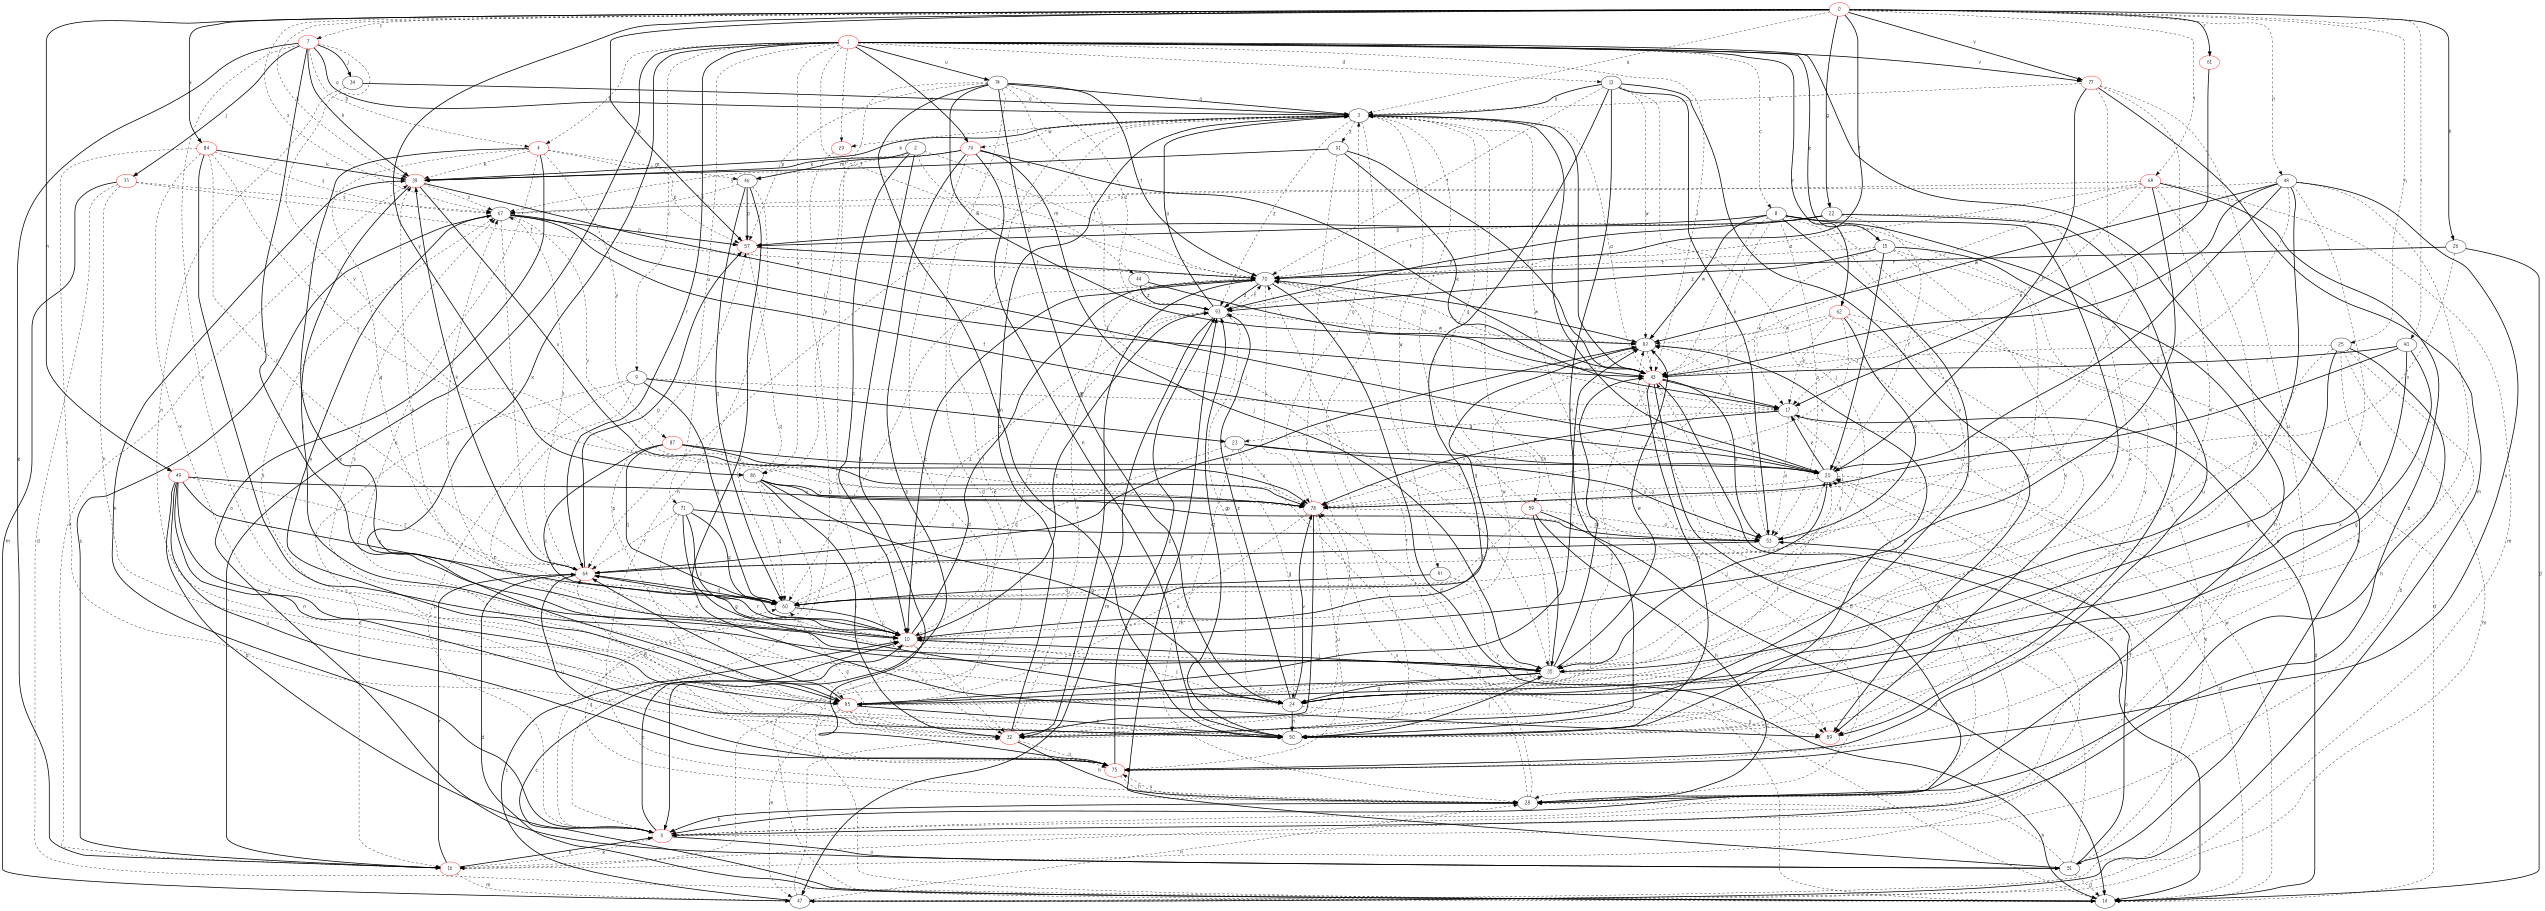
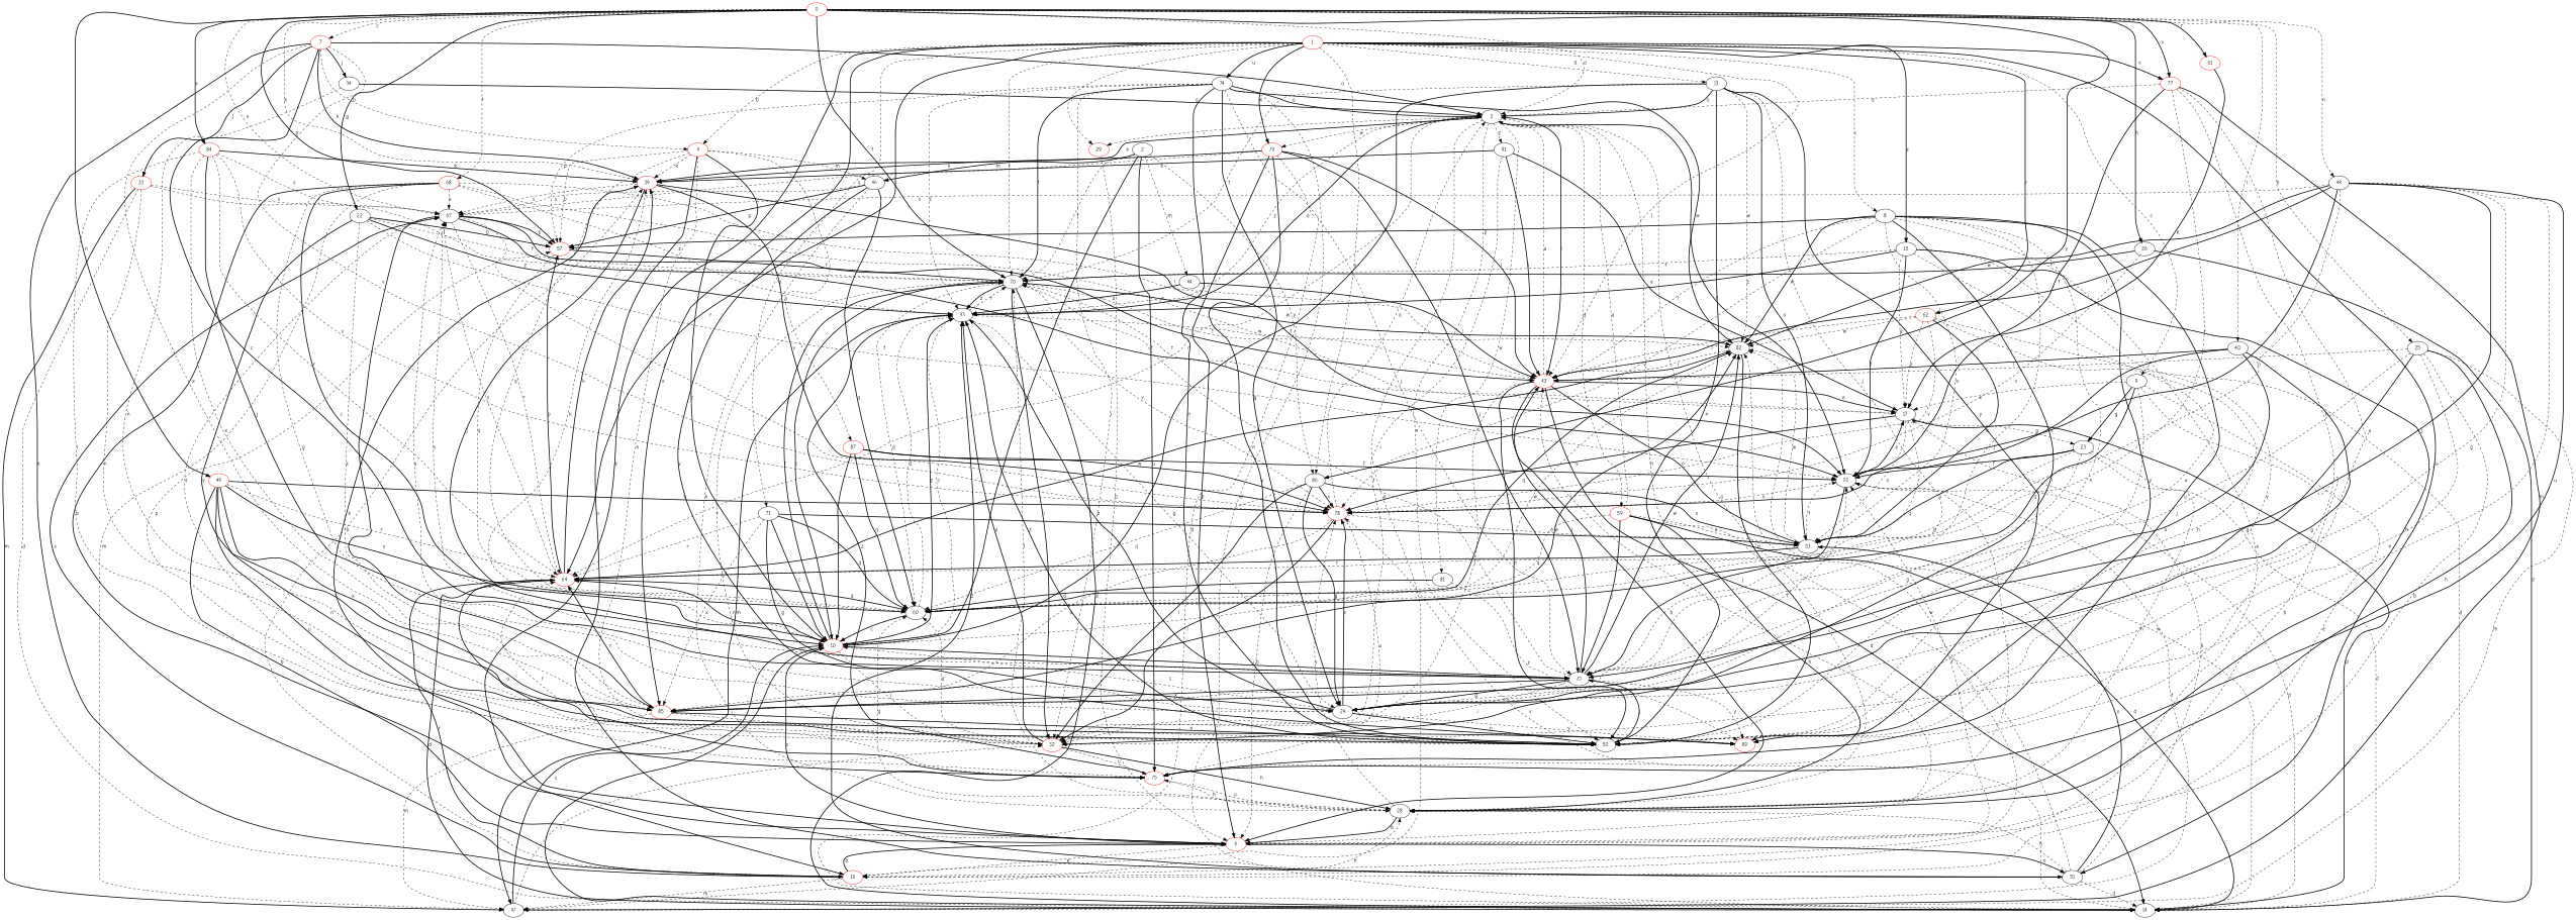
  strict digraph {
    fontname="Comic Neue"
    node [color=black fontname="Comic Neue"]
    edge [fontname="Comic Neue" style=dashed]
    0 [color=red]
    3
    7 [color=red]
    22
    25
    26
    39 [color=red]
    40
    48
    49 [color=red]
    57 [color=red]
    61 [color=red]
    67
    68 [color=red]
    70
    77 [color=red]
    84 [color=red]
    86
    16 [color=red]
    29 [color=red]
    43 [color=red]
    64 [color=red]
    79 [color=red]
    20
    28
    50
    59 [color=red]
    81
    91
    93
    4 [color=red]
    85 [color=red]
    10 [color=red]
    33 [color=red]
    34
    78 [color=red]
    89 [color=red]
    6 [color=red]
    35
    47
    24
    14
    75 [color=red]
    32 [color=red]
    53
    82
    60
    17
    1 [color=red]
    8
    9
    13
    15
    51
    62 [color=red]
    71
    74
    46
    87 [color=red]
    23
    2
    44
    0 -> 3 [label=a]
    0 -> 7 [label=c]
    0 -> 22 [label=g style=bold]
    0 -> 25 [label=h]
    0 -> 26 [label=h style=bold]
    0 -> 39 [label=k]
    0 -> 40 [label=l]
    0 -> 48 [label=n]
    0 -> 49 [label=n style=bold]
    0 -> 57 [label=p style=bold]
    0 -> 61 [label=r style=bold]
    0 -> 67 [label=s]
    0 -> 68 [label=t]
    0 -> 70 [label=t style=bold]
    0 -> 77 [label=v style=bold]
    0 -> 84 [label=x style=bold]
    0 -> 86 [label=y style=bold]
    3 -> 39 [label=k style=bold]
    3 -> 16 [label=e]
    3 -> 29 [label=i]
    3 -> 43 [label=l style=bold]
    3 -> 64 [label=r]
    3 -> 79 [label=w]
    3 -> 20 [label=f style=bold]
    3 -> 28 [label=h]
    3 -> 50 [label=n]
    3 -> 59 [label=q]
    3 -> 81 [label=w]
    3 -> 91 [label=z]
    3 -> 93 [label=z]
    7 -> 3 [label=a style=bold]
    7 -> 39 [label=k style=bold]
    7 -> 16 [label=e style=bold]
    7 -> 4 [label=b]
    7 -> 85 [label=x]
    7 -> 10 [label=c style=bold]
    7 -> 33 [label=j style=bold]
    7 -> 34 [label=j style=bold]
    7 -> 78 [label=v]
    22 -> 57 [label=p style=bold]
    22 -> 70 [label=t]
    22 -> 20 [label=f]
    22 -> 93 [label=z style=bold]
    22 -> 85 [label=x]
    22 -> 89 [label=y style=bold]
    25 -> 43 [label=l]
    25 -> 28 [label=h style=bold]
    25 -> 50 [label=n]
    25 -> 6 [label=b]
    25 -> 35 [label=j]
    25 -> 47 [label=m]
    25 -> 24 [label=g style=bold]
    26 -> 70 [label=t style=bold]
    26 -> 78 [label=v]
    26 -> 14 [label=d style=bold]
    39 -> 67 [label=s]
    39 -> 20 [label=f style=bold]
    39 -> 78 [label=v style=bold]
    39 -> 35 [label=j style=bold]
    40 -> 43 [label=l style=bold]
    40 -> 85 [label=x style=bold]
    40 -> 78 [label=v style=bold]
    40 -> 24 [label=g style=bold]
    48 -> 67 [label=s]
    48 -> 43 [label=l style=bold]
    48 -> 20 [label=f style=bold]
    48 -> 35 [label=j style=bold]
    48 -> 24 [label=g]
    48 -> 75 [label=u style=bold]
    48 -> 32 [label=i]
    48 -> 53 [label=o]
    48 -> 82 [label=w style=bold]
    49 -> 64 [label=r]
    49 -> 50 [label=n style=bold]
    49 -> 85 [label=x style=bold]
    49 -> 78 [label=v style=bold]
    49 -> 6 [label=b style=bold]
    49 -> 75 [label=u style=bold]
    49 -> 60 [label=y style=bold]
    57 -> 70 [label=t style=bold]
    57 -> 60 [label=q]
    61 -> 17 [label=e style=bold]
    67 -> 57 [label=p style=bold]
    67 -> 43 [label=l style=bold]
    67 -> 64 [label=r]
    67 -> 20 [label=f style=bold]
    67 -> 85 [label=x style=bold]
    67 -> 78 [label=v]
    68 -> 67 [label=s]
    68 -> 43 [label=l]
    68 -> 93 [label=z]
    68 -> 10 [label=c style=bold]
    68 -> 6 [label=b style=bold]
    68 -> 47 [label=m]
    68 -> 24 [label=g]
    68 -> 17 [label=e]
    70 -> 93 [label=z style=bold]
    70 -> 10 [label=c style=bold]
    70 -> 78 [label=v]
    70 -> 14 [label=d style=bold]
    70 -> 32 [label=i style=bold]
    70 -> 82 [label=w style=bold]
    70 -> 60 [label=q]
    77 -> 3 [label=a]
    77 -> 64 [label=r]
    77 -> 20 [label=f style=bold]
    77 -> 50 [label=n]
    77 -> 47 [label=m style=bold]
    77 -> 75 [label=u]
    84 -> 39 [label=k style=bold]
    84 -> 67 [label=s]
    84 -> 64 [label=r]
    84 -> 85 [label=x]
    84 -> 78 [label=v]
    84 -> 35 [label=j style=bold]
    84 -> 32 [label=i]
    86 -> 78 [label=v style=bold]
    86 -> 6 [label=b]
    86 -> 24 [label=g style=bold]
    86 -> 32 [label=i style=bold]
    86 -> 53 [label=o style=bold]
    86 -> 60 [label=q]
    16 -> 39 [label=k]
    16 -> 67 [label=s style=bold]
    16 -> 64 [label=r style=bold]
    16 -> 6 [label=b style=bold]
    16 -> 47 [label=m]
    16 -> 82 [label=w]
    29 -> 6 [label=b]
    43 -> 3 [label=a]
    43 -> 70 [label=t]
    43 -> 50 [label=n style=bold]
    43 -> 6 [label=b style=bold]
    43 -> 14 [label=d style=bold]
    43 -> 32 [label=i]
    43 -> 53 [label=o style=bold]
    43 -> 17 [label=e style=bold]
    64 -> 39 [label=k style=bold]
    64 -> 57 [label=p style=bold]
    64 -> 67 [label=s]
    64 -> 14 [label=d style=bold]
    64 -> 75 [label=u style=bold]
    64 -> 82 [label=w style=bold]
    64 -> 60 [label=q style=bold]
    79 -> 39 [label=k style=bold]
    79 -> 67 [label=s]
    79 -> 43 [label=l style=bold]
    79 -> 50 [label=n style=bold]
    79 -> 6 [label=b style=bold]
    79 -> 35 [label=j style=bold]
    79 -> 14 [label=d]
    20 -> 78 [label=v]
    20 -> 35 [label=j style=bold]
    20 -> 14 [label=d]
    20 -> 17 [label=e style=bold]
    28 -> 70 [label=t]
    28 -> 20 [label=f]
    28 -> 78 [label=v]
    28 -> 6 [label=b style=bold]
    28 -> 75 [label=u]
    28 -> 60 [label=q]
    50 -> 93 [label=z style=bold]
    50 -> 35 [label=j style=bold]
    59 -> 3 [label=a]
    59 -> 28 [label=h style=bold]
    59 -> 35 [label=j style=bold]
    59 -> 14 [label=d style=bold]
    59 -> 53 [label=o]
    59 -> 60 [label=q]
    81 -> 89 [label=y]
    81 -> 60 [label=q style=bold]
    91 -> 39 [label=k style=bold]
    91 -> 43 [label=l style=bold]
    91 -> 32 [label=i]
    91 -> 17 [label=e style=bold]
    93 -> 3 [label=a style=bold]
    93 -> 70 [label=t]
    93 -> 10 [label=c]
    93 -> 47 [label=m style=bold]
    93 -> 24 [label=g]
    93 -> 82 [label=w]
    4 -> 39 [label=k]
    4 -> 57 [label=p]
    4 -> 50 [label=n]
    4 -> 10 [label=c style=bold]
    4 -> 60 [label=q]
    4 -> 51 [label=o style=bold]
    4 -> 46 [label=m]
    4 -> 87 [label=y]
    85 -> 64 [label=r style=bold]
    85 -> 50 [label=n style=bold]
    85 -> 47 [label=m]
    85 -> 32 [label=i]
    85 -> 82 [label=w style=bold]
    10 -> 39 [label=k]
    10 -> 70 [label=t style=bold]
    10 -> 64 [label=r style=bold]
    10 -> 93 [label=z style=bold]
    10 -> 35 [label=j style=bold]
    10 -> 32 [label=i]
    10 -> 82 [label=w]
    33 -> 67 [label=s]
    33 -> 70 [label=t]
    33 -> 50 [label=n]
    33 -> 47 [label=m style=bold]
    33 -> 14 [label=d]
    34 -> 3 [label=a style=bold]
    34 -> 50 [label=n]
    78 -> 3 [label=a]
    78 -> 85 [label=x]
    78 -> 75 [label=u]
    78 -> 32 [label=i style=bold]
    78 -> 53 [label=o]
    6 -> 39 [label=k style=bold]
    6 -> 16 [label=e]
    6 -> 43 [label=l]
    6 -> 20 [label=f]
    6 -> 10 [label=c style=bold]
    6 -> 51 [label=o style=bold]
    35 -> 67 [label=s]
    35 -> 70 [label=t]
    35 -> 43 [label=l style=bold]
    35 -> 85 [label=x style=bold]
    35 -> 89 [label=y]
    35 -> 24 [label=g style=bold]
    35 -> 32 [label=i]
    35 -> 82 [label=w style=bold]
    47 -> 20 [label=f]
    47 -> 28 [label=h]
    47 -> 10 [label=c style=bold]
    47 -> 32 [label=i]
    24 -> 67 [label=s]
    24 -> 20 [label=f]
    24 -> 50 [label=n style=bold]
    24 -> 93 [label=z style=bold]
    24 -> 10 [label=c]
    24 -> 78 [label=v style=bold]
    24 -> 89 [label=y]
    14 -> 10 [label=c style=bold]
    14 -> 78 [label=v]
    14 -> 82 [label=w]
    75 -> 57 [label=p]
    75 -> 64 [label=r]
    75 -> 28 [label=h]
    75 -> 93 [label=z style=bold]
-   32 -> 3 [label=a style=bold]
+   32 -> 93 [label=a style=bold]
    32 -> 67 [label=s]
    32 -> 70 [label=t]
    32 -> 28 [label=h style=bold]
    32 -> 75 [label=u]
    32 -> 60 [label=q]
    53 -> 64 [label=r style=bold]
    53 -> 20 [label=f]
    53 -> 82 [label=w]
    82 -> 43 [label=l]
    82 -> 50 [label=n style=bold]
    82 -> 60 [label=q style=bold]
    60 -> 93 [label=z]
    60 -> 10 [label=c style=bold]
    17 -> 70 [label=t]
    17 -> 78 [label=v style=bold]
    17 -> 14 [label=d style=bold]
    17 -> 53 [label=o]
    17 -> 60 [label=q]
    17 -> 23 [label=g]
    1 -> 70 [label=t]
    1 -> 77 [label=v style=bold]
    1 -> 86 [label=y]
    1 -> 16 [label=e style=bold]
    1 -> 29 [label=i]
    1 -> 43 [label=l]
    1 -> 64 [label=r style=bold]
    1 -> 79 [label=w style=bold]
    1 -> 4 [label=b]
    1 -> 85 [label=x style=bold]
    1 -> 8 [label=c]
    1 -> 9 [label=c]
    1 -> 13 [label=d]
    1 -> 15 [label=e style=bold]
    1 -> 51 [label=o style=bold]
    1 -> 62 [label=r style=bold]
    1 -> 71 [label=u]
    1 -> 74 [label=u style=bold]
    8 -> 57 [label=p style=bold]
    8 -> 16 [label=e]
    8 -> 43 [label=l]
    8 -> 50 [label=n]
    8 -> 78 [label=v]
    8 -> 89 [label=y style=bold]
    8 -> 35 [label=j]
    8 -> 75 [label=u style=bold]
    8 -> 32 [label=i style=bold]
    8 -> 53 [label=o]
    8 -> 82 [label=w style=bold]
    9 -> 16 [label=e]
    9 -> 50 [label=n]
    9 -> 6 [label=b]
    9 -> 60 [label=q style=bold]
    9 -> 17 [label=e]
    9 -> 23 [label=g style=bold]
    13 -> 3 [label=a style=bold]
    13 -> 70 [label=t]
    13 -> 50 [label=n style=bold]
    13 -> 10 [label=c style=bold]
    13 -> 89 [label=y style=bold]
    13 -> 35 [label=j]
    13 -> 53 [label=o style=bold]
    13 -> 82 [label=w]
    15 -> 70 [label=t]
    15 -> 20 [label=f style=bold]
    15 -> 28 [label=h style=bold]
    15 -> 93 [label=z style=bold]
    15 -> 85 [label=x]
    15 -> 89 [label=y]
    15 -> 17 [label=e]
    51 -> 3 [label=a]
    51 -> 28 [label=h]
    51 -> 93 [label=z style=bold]
    51 -> 14 [label=d]
    51 -> 53 [label=o style=bold]
    51 -> 17 [label=e]
    62 -> 43 [label=l]
    62 -> 50 [label=n]
    62 -> 78 [label=v]
    62 -> 14 [label=d]
    62 -> 53 [label=o style=bold]
    62 -> 82 [label=w]
    62 -> 17 [label=e]
    71 -> 64 [label=r]
    71 -> 85 [label=x]
    71 -> 10 [label=c style=bold]
    71 -> 24 [label=g style=bold]
    71 -> 53 [label=o style=bold]
    71 -> 60 [label=q style=bold]
    74 -> 3 [label=a style=bold]
    74 -> 57 [label=p]
    74 -> 70 [label=t style=bold]
    74 -> 50 [label=n style=bold]
    74 -> 93 [label=z]
    74 -> 35 [label=j]
    74 -> 24 [label=g style=bold]
    74 -> 14 [label=d]
    74 -> 32 [label=i]
    74 -> 82 [label=w style=bold]
    46 -> 57 [label=p style=bold]
    46 -> 67 [label=s]
    46 -> 28 [label=h]
    46 -> 89 [label=y style=bold]
    46 -> 60 [label=q style=bold]
    87 -> 20 [label=f style=bold]
    87 -> 10 [label=c style=bold]
    87 -> 78 [label=v style=bold]
    87 -> 60 [label=q style=bold]
    23 -> 20 [label=f style=bold]
    23 -> 28 [label=h]
    23 -> 24 [label=g]
    23 -> 14 [label=d]
    23 -> 53 [label=o style=bold]
    23 -> 60 [label=q]
    2 -> 70 [label=t]
    2 -> 86 [label=y]
    2 -> 10 [label=c style=bold]
    2 -> 75 [label=u style=bold]
    2 -> 46 [label=m style=bold]
    2 -> 44 [label=m]
    44 -> 43 [label=l style=bold]
    44 -> 93 [label=z style=bold]
  }
